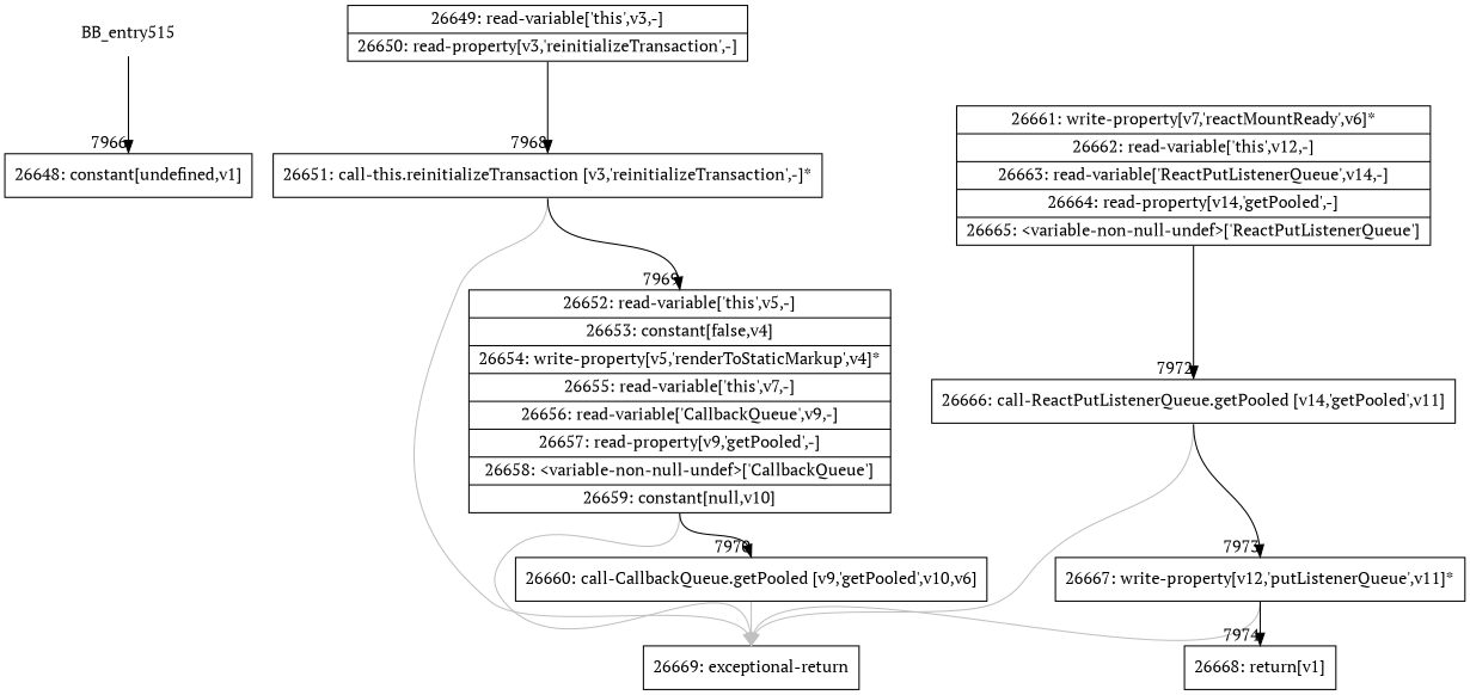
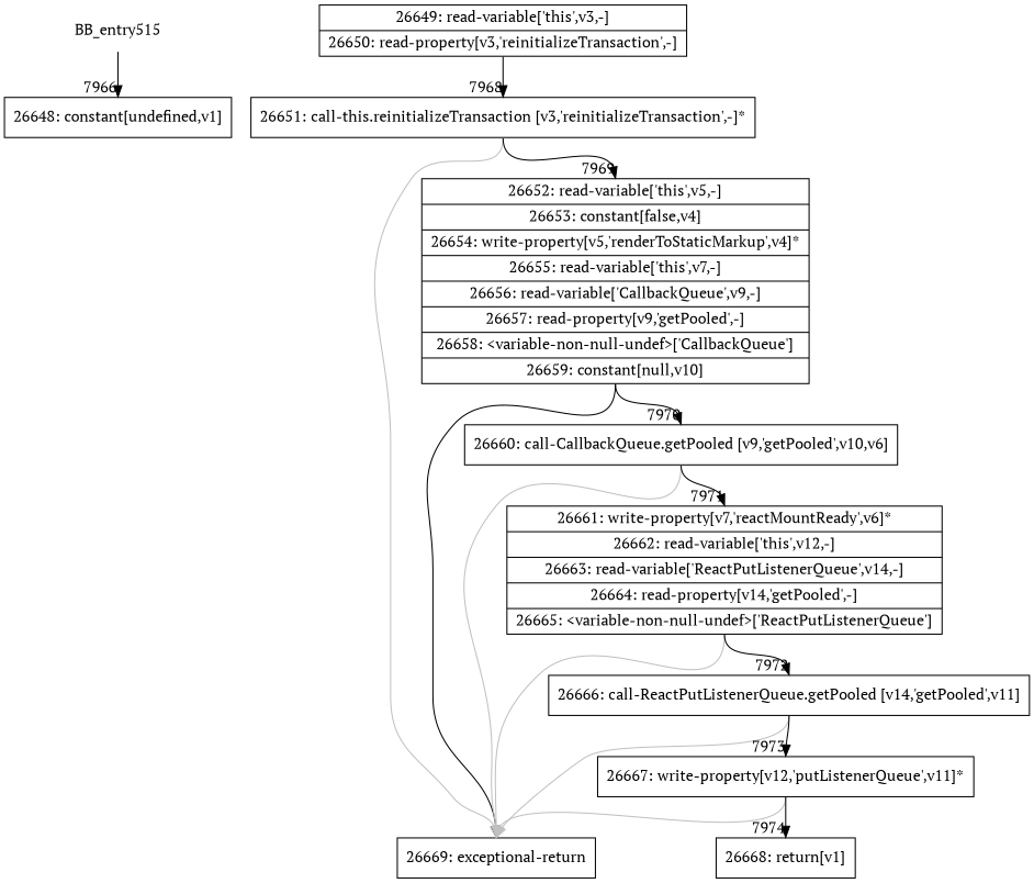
  digraph {
    fontname="PT Serif"
    rankdir=TD
    node [fontname="PT Serif" shape=record]
    edge [fontname="PT Serif" headport=n tailport=s]
    n1 [label=BB_entry515 shape=none]
    n2 [label="{26648: constant[undefined,v1]}"]
    n3 [label="{26649: read-variable['this',v3,-]|26650: read-property[v3,'reinitializeTransaction',-]}"]
    n4 [label="{26651: call-this.reinitializeTransaction [v3,'reinitializeTransaction',-]*}"]
    n5 [label="{26669: exceptional-return}"]
    n6 [label="{26652: read-variable['this',v5,-]|26653: constant[false,v4]|26654: write-property[v5,'renderToStaticMarkup',v4]*|26655: read-variable['this',v7,-]|26656: read-variable['CallbackQueue',v9,-]|26657: read-property[v9,'getPooled',-]|26658: \<variable-non-null-undef\>['CallbackQueue']|26659: constant[null,v10]}"]
    n7 [label="{26660: call-CallbackQueue.getPooled [v9,'getPooled',v10,v6]}"]
    n8 [label="{26661: write-property[v7,'reactMountReady',v6]*|26662: read-variable['this',v12,-]|26663: read-variable['ReactPutListenerQueue',v14,-]|26664: read-property[v14,'getPooled',-]|26665: \<variable-non-null-undef\>['ReactPutListenerQueue']}"]
    n9 [label="{26666: call-ReactPutListenerQueue.getPooled [v14,'getPooled',v11]}"]
    n10 [label="{26667: write-property[v12,'putListenerQueue',v11]*}"]
    n11 [label="{26668: return[v1]}"]
    n1 -> n2 [headlabel="    7966"]
    n3 -> n4 [headlabel="      7968"]
    n4 -> n5 [color=gray]
    n4 -> n6 [headlabel="      7969"]
-   n6 -> n5 [color=gray]
+   n6 -> n5 [color=black]
    n6 -> n7 [headlabel="      7970"]
    n7 -> n5 [color=gray]
+   n7 -> n8 [headlabel="      7971"]
+   n8 -> n5 [color=gray]
    n8 -> n9 [headlabel="      7972"]
    n9 -> n5 [color=gray]
    n9 -> n10 [headlabel="      7973"]
    n10 -> n5 [color=gray]
    n10 -> n11 [headlabel="      7974"]
  }
